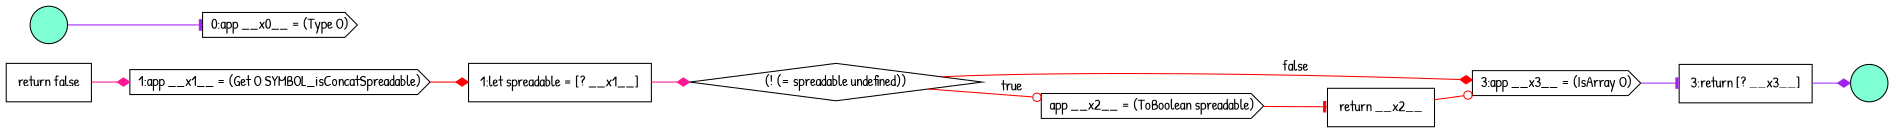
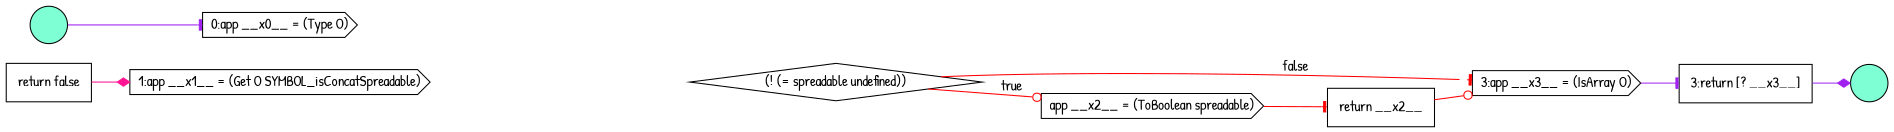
  digraph {
    fontname="Patrick Hand"
    rankdir=LR
    node [color=black fillcolor=white fontname="Patrick Hand" shape=none style=filled]
    edge [arrowhead=diamond color=red fontname="Patrick Hand"]
-   n1 [label=<<font color="black">     <table border="0" cellborder="1" cellspacing="0" cellpadding="10">       <tr><td align="left">1:let spreadable = [? __x1__]</td></tr>     </table>   </font>> margin=0]
    n2 [label=<<font color="black">(! (= spreadable undefined))</font>> shape=diamond]
    n3 [label=<<font color="black">3:app __x3__ = (IsArray O)</font>> shape=cds]
    n4 [label=<<font color="black">app __x2__ = (ToBoolean spreadable)</font>> shape=cds]
    n5 [label=<<font color="black">0:app __x0__ = (Type O)</font>> shape=cds]
    n6 [label=<<font color="black">     <table border="0" cellborder="1" cellspacing="0" cellpadding="10">       <tr><td align="left">3:return [? __x3__]</td></tr>     </table>   </font>> margin=0]
    n7 [fillcolor=aquamarine label=" " shape=circle]
    n8 [label=<<font color="black">     <table border="0" cellborder="1" cellspacing="0" cellpadding="10">       <tr><td align="left">return __x2__</td></tr>     </table>   </font>> margin=0]
    n9 [label=<<font color="black">1:app __x1__ = (Get O SYMBOL_isConcatSpreadable)</font>> shape=cds]
    n10 [fillcolor=aquamarine label=" " shape=circle]
    n11 [label=<<font color="black">     <table border="0" cellborder="1" cellspacing="0" cellpadding="10">       <tr><td align="left">return false</td></tr>     </table>   </font>> margin=0]
-   n1 -> n2 [color=deeppink]
-   n2 -> n3 [label=<<font color="black">false</font>>]
+   n2 -> n3 [arrowhead=tee label=<<font color="black">false</font>>]
    n2 -> n4 [arrowhead=odot label=<<font color="black">true</font>>]
    n3 -> n6 [arrowhead=tee color=purple]
    n4 -> n8 [arrowhead=tee]
    n6 -> n7 [color=purple]
    n8 -> n3 [arrowhead=odot]
-   n9 -> n1
    n10 -> n5 [arrowhead=tee color=purple]
    n11 -> n9 [color=deeppink]
  }
